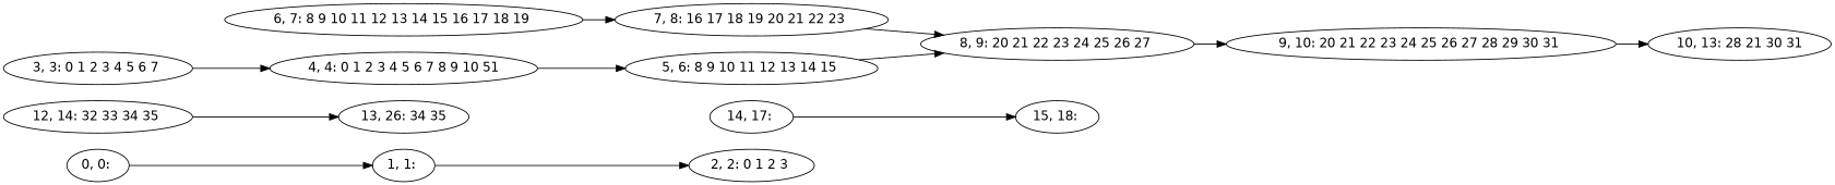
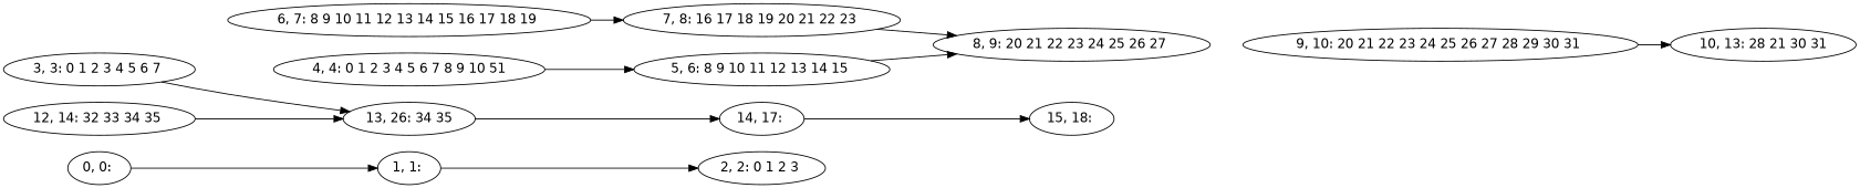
  digraph {
    fontname="DejaVu Sans"
    rankdir=LR
    node [fontname="DejaVu Sans"]
    edge [fontname="DejaVu Sans"]
    n1 [label="0, 0: "]
    n2 [label="1, 1: "]
    n3 [label="2, 2: 0 1 2 3 "]
    n4 [label="3, 3: 0 1 2 3 4 5 6 7 "]
    n5 [label="4, 4: 0 1 2 3 4 5 6 7 8 9 10 51"]
    n6 [label="5, 6: 8 9 10 11 12 13 14 15 "]
    n7 [label="8, 9: 20 21 22 23 24 25 26 27 "]
    n8 [label="6, 7: 8 9 10 11 12 13 14 15 16 17 18 19 "]
    n9 [label="7, 8: 16 17 18 19 20 21 22 23 "]
    n10 [label="9, 10: 20 21 22 23 24 25 26 27 28 29 30 31 "]
    n11 [label="10, 13: 28 21 30 31"]
    n12 [label="12, 14: 32 33 34 35 "]
    n13 [label="13, 26: 34 35"]
    n14 [label="14, 17: "]
    n15 [label="15, 18: "]
    n1 -> n2
    n2 -> n3
-   n4 -> n5
+   n4 -> n13
    n5 -> n6
    n6 -> n7
-   n7 -> n10
    n8 -> n9
    n9 -> n7
    n10 -> n11
    n12 -> n13
+   n13 -> n14
    n14 -> n15
  }
